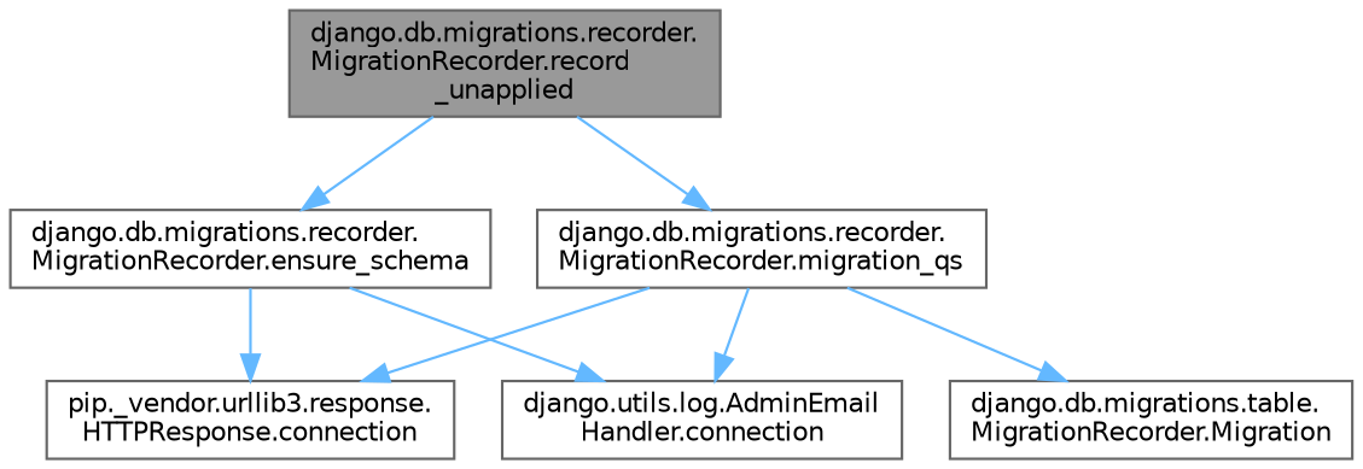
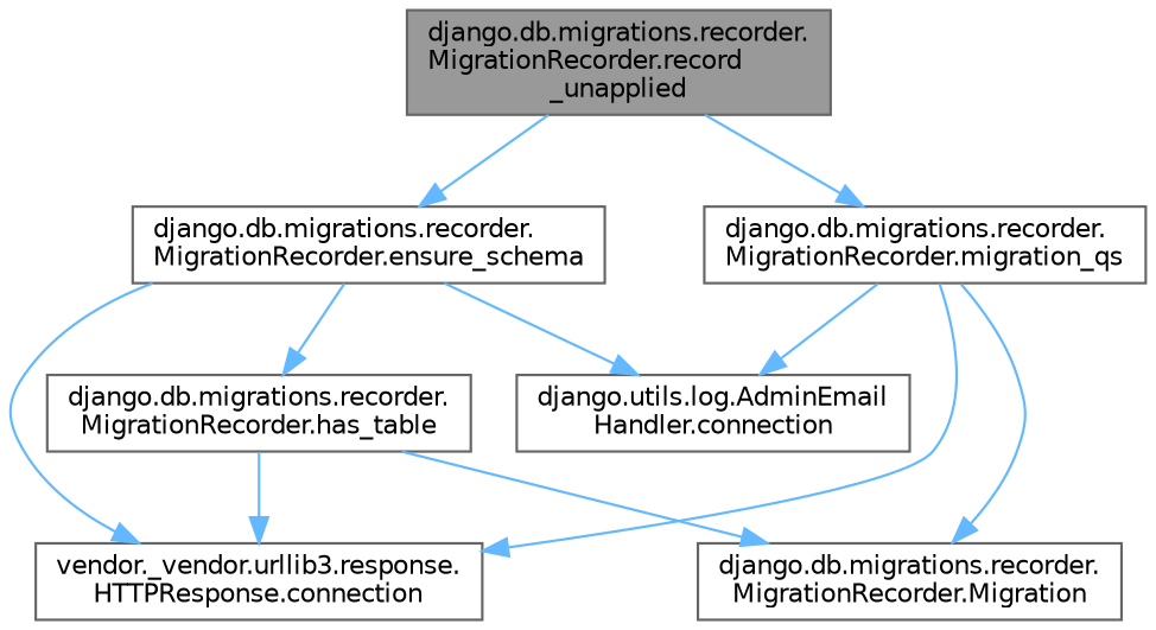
  digraph {
    rankdir=TB
    node [color=grey40 fillcolor=white fontname=Helvetica fontsize=10 shape=box style=filled]
    edge [color=steelblue1 fontname=Helvetica fontsize=10 labelfontname=Helvetica labelfontsize=10 style=solid]
    n1 [color=gray40 fillcolor=grey60 fontcolor=black height=0.2 label="django.db.migrations.recorder.\lMigrationRecorder.record\l_unapplied" width=0.4]
    n2 [height=0.2 label="django.db.migrations.recorder.\lMigrationRecorder.ensure_schema" width=0.4]
    n3 [height=0.2 label="django.db.migrations.recorder.\lMigrationRecorder.migration_qs" width=0.4]
    n4 [height=0.2 label="django.utils.log.AdminEmail\lHandler.connection" width=0.4]
-   n5 [height=0.2 label="pip._vendor.urllib3.response.\lHTTPResponse.connection" width=0.4]
-   n7 [height=0.2 label="django.db.migrations.table.\lMigrationRecorder.Migration" width=0.4]
+   n5 [height=0.2 label="vendor._vendor.urllib3.response.\lHTTPResponse.connection" width=0.4]
+   n6 [height=0.2 label="django.db.migrations.recorder.\lMigrationRecorder.has_table" width=0.4]
+   n7 [height=0.2 label="django.db.migrations.recorder.\lMigrationRecorder.Migration" width=0.4]
    n1 -> n2
    n1 -> n3
    n2 -> n4
    n2 -> n5
+   n2 -> n6
    n3 -> n4
    n3 -> n5
    n3 -> n7
+   n6 -> n5
+   n6 -> n7
  }
